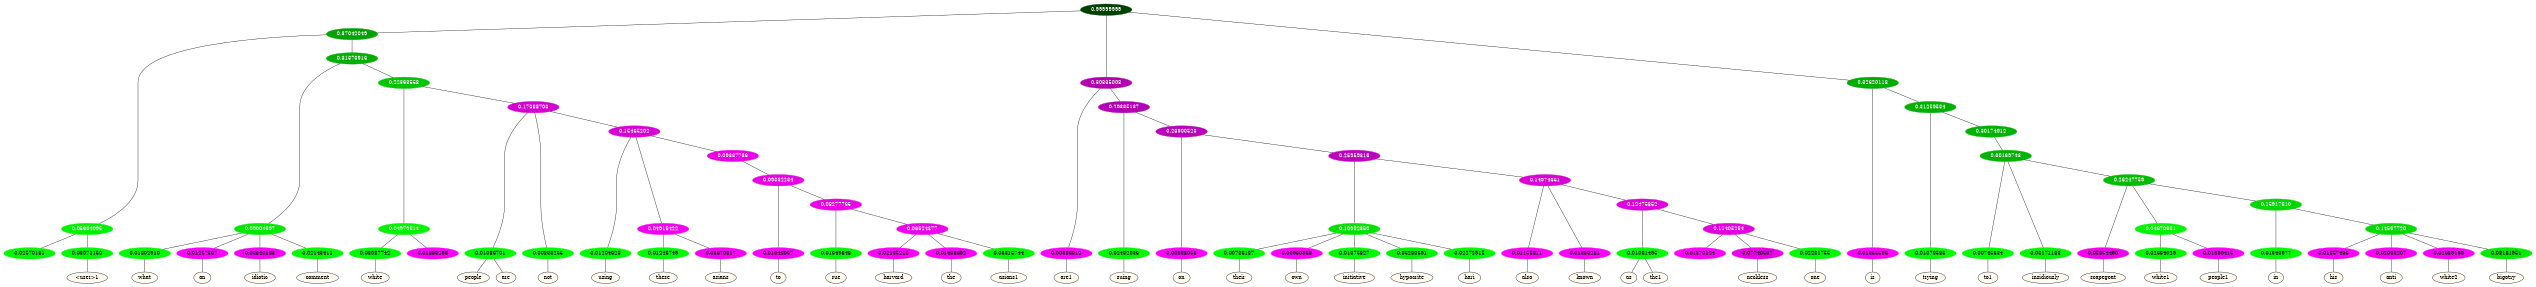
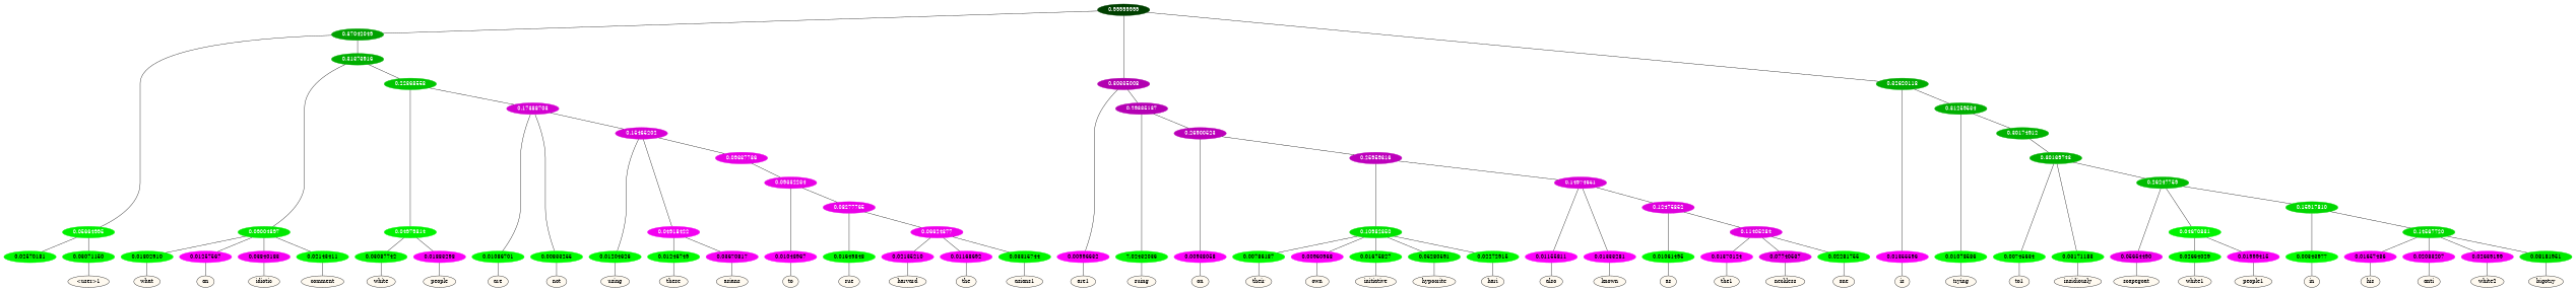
  graph {
    node [color=black format=png nodesep=0.001 ordering=out overlap_scaling=0.01 ranksep=0.001 style=filled fontcolor=black]
    n1 [fillcolor=floralwhite height=0.15 label="\<user\>1" style="filled,solid" width=0.15 fontcolor=""]
    n2 [fillcolor=floralwhite height=0.15 label=what style="filled,solid" width=0.15 fontcolor=""]
    n3 [fillcolor=floralwhite height=0.15 label=an style="filled,solid" width=0.15 fontcolor=""]
    n4 [fillcolor=floralwhite height=0.15 label=idiotic style="filled,solid" width=0.15 fontcolor=""]
    n5 [fillcolor=floralwhite height=0.15 label=comment style="filled,solid" width=0.15 fontcolor=""]
    n6 [fillcolor=floralwhite height=0.15 label=white style="filled,solid" width=0.15 fontcolor=""]
    n7 [fillcolor=floralwhite height=0.15 label=people style="filled,solid" width=0.15 fontcolor=""]
    n8 [fillcolor=floralwhite height=0.15 label=are style="filled,solid" width=0.15 fontcolor=""]
    n9 [fillcolor=floralwhite height=0.15 label=not style="filled,solid" width=0.15 fontcolor=""]
    n10 [fillcolor=floralwhite height=0.15 label=using style="filled,solid" width=0.15 fontcolor=""]
    n11 [fillcolor=floralwhite height=0.15 label=these style="filled,solid" width=0.15 fontcolor=""]
    n12 [fillcolor=floralwhite height=0.15 label=asians style="filled,solid" width=0.15 fontcolor=""]
    n13 [fillcolor=floralwhite height=0.15 label=to style="filled,solid" width=0.15 fontcolor=""]
    n14 [fillcolor=floralwhite height=0.15 label=sue style="filled,solid" width=0.15 fontcolor=""]
    n15 [fillcolor=floralwhite height=0.15 label=harvard style="filled,solid" width=0.15 fontcolor=""]
    n16 [fillcolor=floralwhite height=0.15 label=the style="filled,solid" width=0.15 fontcolor=""]
    n17 [fillcolor=floralwhite height=0.15 label=asians1 style="filled,solid" width=0.15 fontcolor=""]
    n18 [fillcolor=floralwhite height=0.15 label=are1 style="filled,solid" width=0.15 fontcolor=""]
    n19 [fillcolor=floralwhite height=0.15 label=suing style="filled,solid" width=0.15 fontcolor=""]
    n20 [fillcolor=floralwhite height=0.15 label=on style="filled,solid" width=0.15 fontcolor=""]
    n21 [fillcolor=floralwhite height=0.15 label=their style="filled,solid" width=0.15 fontcolor=""]
    n22 [fillcolor=floralwhite height=0.15 label=own style="filled,solid" width=0.15 fontcolor=""]
    n23 [fillcolor=floralwhite height=0.15 label=initiative style="filled,solid" width=0.15 fontcolor=""]
    n24 [fillcolor=floralwhite height=0.15 label=hypocrite style="filled,solid" width=0.15 fontcolor=""]
    n25 [fillcolor=floralwhite height=0.15 label=hari style="filled,solid" width=0.15 fontcolor=""]
    n26 [fillcolor=floralwhite height=0.15 label=also style="filled,solid" width=0.15 fontcolor=""]
    n27 [fillcolor=floralwhite height=0.15 label=known style="filled,solid" width=0.15 fontcolor=""]
    n28 [fillcolor=floralwhite height=0.15 label=as style="filled,solid" width=0.15 fontcolor=""]
    n29 [fillcolor=floralwhite height=0.15 label=the1 style="filled,solid" width=0.15 fontcolor=""]
    n30 [fillcolor=floralwhite height=0.15 label=neckless style="filled,solid" width=0.15 fontcolor=""]
    n31 [fillcolor=floralwhite height=0.15 label=one style="filled,solid" width=0.15 fontcolor=""]
    n32 [fillcolor=floralwhite height=0.15 label=is style="filled,solid" width=0.15 fontcolor=""]
    n33 [fillcolor=floralwhite height=0.15 label=trying style="filled,solid" width=0.15 fontcolor=""]
    n34 [fillcolor=floralwhite height=0.15 label=to1 style="filled,solid" width=0.15 fontcolor=""]
    n35 [fillcolor=floralwhite height=0.15 label=insidiously style="filled,solid" width=0.15 fontcolor=""]
    n36 [fillcolor=floralwhite height=0.15 label=scapegoat style="filled,solid" width=0.15 fontcolor=""]
    n37 [fillcolor=floralwhite height=0.15 label=white1 style="filled,solid" width=0.15 fontcolor=""]
    n38 [fillcolor=floralwhite height=0.15 label=people1 style="filled,solid" width=0.15 fontcolor=""]
    n39 [fillcolor=floralwhite height=0.15 label=in style="filled,solid" width=0.15 fontcolor=""]
    n40 [fillcolor=floralwhite height=0.15 label=his style="filled,solid" width=0.15 fontcolor=""]
    n41 [fillcolor=floralwhite height=0.15 label=anti style="filled,solid" width=0.15 fontcolor=""]
    n42 [fillcolor=floralwhite height=0.15 label=white2 style="filled,solid" width=0.15 fontcolor=""]
    n43 [fillcolor=floralwhite height=0.15 label=bigotry style="filled,solid" width=0.15 fontcolor=""]
    n44 [color="0.334 1.000 0.974" height=0.15 label=0.02570181 width=0.15]
    n45 [color="0.334 1.000 0.969" height=0.15 label=0.03071150 width=0.15]
    n46 [color="0.334 1.000 0.982" height=0.15 label=0.01802910 width=0.15]
    n47 [color="0.835 1.000 0.987" height=0.15 label=0.01257567 width=0.15]
    n48 [color="0.835 1.000 0.962" height=0.15 label=0.03840183 width=0.15]
    n49 [color="0.334 1.000 0.979" height=0.15 label=0.02143411 width=0.15]
    n50 [color="0.334 1.000 0.969" height=0.15 label=0.03087742 width=0.15]
    n51 [color="0.835 1.000 0.981" height=0.15 label=0.01883298 width=0.15]
    n52 [color="0.334 1.000 0.989" height=0.15 label=0.01086701 width=0.15]
    n53 [color="0.334 1.000 0.992" height=0.15 label=0.00833255 width=0.15]
    n54 [color="0.334 1.000 0.988" height=0.15 label=0.01204626 width=0.15]
    n55 [color="0.334 1.000 0.988" height=0.15 label=0.01246749 width=0.15]
    n56 [color="0.835 1.000 0.963" height=0.15 label=0.03670817 width=0.15]
    n57 [color="0.835 1.000 0.990" height=0.15 label=0.01048967 width=0.15]
    n58 [color="0.334 1.000 0.984" height=0.15 label=0.01649848 width=0.15]
    n59 [color="0.835 1.000 0.979" height=0.15 label=0.02135210 width=0.15]
-   n60 [color="0.835 1.000 0.988" height=0.15 label=0.01468692 width=0.15]
+   n60 [color="0.835 1.000 0.988" height=0.15 label=0.01168692 width=0.15]
    n61 [color="0.334 1.000 0.967" height=0.15 label=0.03315744 width=0.15]
-   n62 [color="0.835 1.000 0.990" height=0.15 label=0.00996612 width=0.15]
-   n63 [color="0.334 1.000 0.976" height=0.15 label=0.02432036 width=0.15]
+   n62 [color="0.835 1.000 0.990" height=0.15 label=0.00996632 width=0.15]
+   n63 [color="0.334 1.000 0.976" height=0.15 label=7.02432036 width=0.15]
    n64 [color="0.835 1.000 0.991" height=0.15 label=0.00938058 width=0.15]
    n65 [color="0.334 1.000 0.992" height=0.15 label=0.00786187 width=0.15]
    n66 [color="0.835 1.000 0.990" height=0.15 label=0.00960968 width=0.15]
    n67 [color="0.334 1.000 0.983" height=0.15 label=0.01675827 width=0.15]
    n68 [color="0.334 1.000 0.947" height=0.15 label=0.05280591 width=0.15]
    n69 [color="0.334 1.000 0.977" height=0.15 label=0.02272915 width=0.15]
    n70 [color="0.835 1.000 0.988" height=0.15 label=0.01155811 width=0.15]
    n71 [color="0.835 1.000 0.987" height=0.15 label=0.01333281 width=0.15]
    n72 [color="0.334 1.000 0.989" height=0.15 label=0.01061495 width=0.15]
    n73 [color="0.835 1.000 0.986" height=0.15 label=0.01370124 width=0.15]
    n74 [color="0.835 1.000 0.923" height=0.15 label=0.07740537 width=0.15]
    n75 [color="0.334 1.000 0.977" height=0.15 label=0.02281755 width=0.15]
    n76 [color="0.835 1.000 0.986" height=0.15 label=0.01355596 width=0.15]
    n77 [color="0.334 1.000 0.989" height=0.15 label=0.01078586 width=0.15]
    n78 [color="0.334 1.000 0.993" height=0.15 label=0.00745634 width=0.15]
    n79 [color="0.334 1.000 0.968" height=0.15 label=0.03171183 width=0.15]
    n80 [color="0.835 1.000 0.943" height=0.15 label=0.05654490 width=0.15]
    n81 [color="0.334 1.000 0.973" height=0.15 label=0.02664029 width=0.15]
    n82 [color="0.835 1.000 0.980" height=0.15 label=0.01999415 width=0.15]
-   n83 [color="0.334 1.000 0.987" height=0.15 label=0.01343977 width=0.15]
+   n83 [color="0.334 1.000 0.987" height=0.15 label=0.00343977 width=0.15]
    n84 [color="0.835 1.000 0.983" height=0.15 label=0.01657486 width=0.15]
    n85 [color="0.835 1.000 0.979" height=0.15 label=0.02083207 width=0.15]
    n86 [color="0.835 1.000 0.974" height=0.15 label=0.02639199 width=0.15]
    n87 [color="0.334 1.000 0.918" height=0.15 label=0.08181951 width=0.15]
    n88 [color="0.334 1.000 0.250" fontcolor=grey99 height=0.15 label=0.99999999 width=0.15]
    n89 [color="0.334 1.000 0.630" fontcolor=grey99 height=0.15 label=0.37042049 width=0.15]
    n90 [color="0.835 1.000 0.697" fontcolor=grey99 height=0.15 label=0.30335008 width=0.15]
    n91 [color="0.334 1.000 0.674" fontcolor=grey99 height=0.15 label=0.32620118 width=0.15]
    n92 [color="0.334 1.000 0.943" fontcolor=grey99 height=0.15 label=0.05664995 width=0.15]
    n93 [color="0.334 1.000 0.686" fontcolor=grey99 height=0.15 label=0.31373916 width=0.15]
    n94 [color="0.835 1.000 0.707" fontcolor=grey99 height=0.15 label=0.29335137 width=0.15]
    n95 [color="0.334 1.000 0.687" fontcolor=grey99 height=0.15 label=0.31259534 width=0.15]
    n96 [color="0.334 1.000 0.910" fontcolor=grey99 height=0.15 label=0.09004897 width=0.15]
    n97 [color="0.334 1.000 0.776" fontcolor=grey99 height=0.15 label=0.22368558 width=0.15]
    n98 [color="0.835 1.000 0.731" fontcolor=grey99 height=0.15 label=0.26900523 width=0.15]
    n99 [color="0.334 1.000 0.698" fontcolor=grey99 height=0.15 label=0.30174912 width=0.15]
    n100 [color="0.334 1.000 0.950" fontcolor=grey99 height=0.15 label=0.04979814 width=0.15]
    n101 [color="0.835 1.000 0.826" fontcolor=grey99 height=0.15 label=0.17388703 width=0.15]
    n102 [color="0.835 1.000 0.740" fontcolor=grey99 height=0.15 label=0.25959316 width=0.15]
    n103 [color="0.334 1.000 0.698" fontcolor=grey99 height=0.15 label=0.30169743 width=0.15]
    n104 [color="0.835 1.000 0.845" fontcolor=grey99 height=0.15 label=0.15465202 width=0.15]
    n105 [color="0.334 1.000 0.890" fontcolor=grey99 height=0.15 label=0.10982350 width=0.15]
    n106 [color="0.835 1.000 0.850" fontcolor=grey99 height=0.15 label=0.14974651 width=0.15]
    n107 [color="0.334 1.000 0.738" fontcolor=grey99 height=0.15 label=0.26247759 width=0.15]
    n108 [color="0.835 1.000 0.951" fontcolor=grey99 height=0.15 label=0.04918422 width=0.15]
    n109 [color="0.835 1.000 0.907" fontcolor=grey99 height=0.15 label=0.09337736 width=0.15]
    n110 [color="0.835 1.000 0.875" fontcolor=grey99 height=0.15 label=0.12475852 width=0.15]
    n111 [color="0.334 1.000 0.953" fontcolor=grey99 height=0.15 label=0.04670831 width=0.15]
    n112 [color="0.334 1.000 0.841" fontcolor=grey99 height=0.15 label=0.15917810 width=0.15]
    n113 [color="0.835 1.000 0.907" fontcolor=grey99 height=0.15 label=0.09332234 width=0.15]
    n114 [color="0.835 1.000 0.886" fontcolor=grey99 height=0.15 label=0.11405284 width=0.15]
    n115 [color="0.334 1.000 0.854" fontcolor=grey99 height=0.15 label=0.14567720 width=0.15]
    n116 [color="0.835 1.000 0.917" fontcolor=grey99 height=0.15 label=0.08277765 width=0.15]
    n117 [color="0.835 1.000 0.934" fontcolor=grey99 height=0.15 label=0.06624377 width=0.15]
    subgraph sub_1 {
      rank=same
      n1
      n2
      n3
      n4
      n5
      n6
      n7
      n8
      n9
      n10
      n11
      n12
      n13
      n14
      n15
      n16
      n17
      n18
      n19
      n20
      n21
      n22
      n23
      n24
      n25
      n26
      n27
      n28
      n29
      n30
      n31
      n32
      n33
      n34
      n35
      n36
      n37
      n38
      n39
      n40
      n41
      n42
      n43
    }
    subgraph sub_2 {
      rank=same
      n44
      n45
      n46
      n47
      n48
      n49
      n50
      n51
      n52
      n53
      n54
      n55
      n56
      n57
      n58
      n59
      n60
      n61
      n62
      n63
      n64
      n65
      n66
      n67
      n68
      n69
      n70
      n71
      n72
      n73
      n74
      n75
      n76
      n77
      n78
      n79
      n80
      n81
      n82
      n83
      n84
      n85
      n86
      n87
    }
    n45 -- n1
    n46 -- n2
    n47 -- n3
    n48 -- n4
    n49 -- n5
    n50 -- n6
-   n52 -- n7
+   n51 -- n7
    n52 -- n8
    n53 -- n9
    n54 -- n10
    n55 -- n11
    n56 -- n12
    n57 -- n13
    n58 -- n14
    n59 -- n15
    n60 -- n16
    n61 -- n17
    n62 -- n18
    n63 -- n19
    n64 -- n20
    n65 -- n21
    n66 -- n22
    n67 -- n23
    n68 -- n24
    n69 -- n25
    n70 -- n26
    n71 -- n27
    n72 -- n28
-   n72 -- n29
+   n73 -- n29
    n74 -- n30
    n75 -- n31
    n76 -- n32
    n77 -- n33
    n78 -- n34
    n79 -- n35
    n80 -- n36
    n81 -- n37
    n82 -- n38
    n83 -- n39
    n84 -- n40
    n85 -- n41
    n86 -- n42
    n87 -- n43
    n88 -- n89
    n88 -- n90
    n88 -- n91
    n89 -- n92
    n89 -- n93
    n90 -- n62
    n90 -- n94
    n91 -- n76
    n91 -- n95
    n92 -- n44
    n92 -- n45
    n93 -- n96
    n93 -- n97
    n94 -- n63
    n94 -- n98
    n95 -- n77
    n95 -- n99
    n96 -- n46
    n96 -- n47
    n96 -- n48
    n96 -- n49
    n97 -- n100
    n97 -- n101
    n98 -- n64
    n98 -- n102
    n99 -- n103
    n100 -- n50
    n100 -- n51
    n101 -- n52
    n101 -- n53
    n101 -- n104
    n102 -- n105
    n102 -- n106
    n103 -- n78
    n103 -- n79
    n103 -- n107
    n104 -- n54
    n104 -- n108
    n104 -- n109
    n105 -- n65
    n105 -- n66
    n105 -- n67
    n105 -- n68
    n105 -- n69
    n106 -- n70
    n106 -- n71
    n106 -- n110
    n107 -- n80
    n107 -- n111
    n107 -- n112
    n108 -- n55
    n108 -- n56
    n109 -- n113
    n110 -- n72
    n110 -- n114
    n111 -- n81
    n111 -- n82
    n112 -- n83
    n112 -- n115
    n113 -- n57
    n113 -- n116
    n114 -- n73
    n114 -- n74
    n114 -- n75
    n115 -- n84
    n115 -- n85
    n115 -- n86
    n115 -- n87
    n116 -- n58
    n116 -- n117
    n117 -- n59
    n117 -- n60
    n117 -- n61
  }
